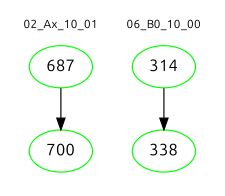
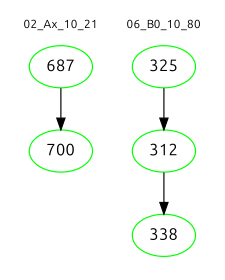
  digraph {
    fontname=Ubuntu
    node [color=green fontname=Ubuntu]
    edge [color=black fontname=Ubuntu]
    n1 [label=687]
    n2 [label=700]
-   n4 [label=314]
+   n3 [label=325]
+   n4 [label=312]
    n5 [label=338]
    subgraph cluster_1 {
      color=white
      fontsize=10
-     label="02_Ax_10_01"
+     label="02_Ax_10_21"
      n1
      n2
    }
    subgraph cluster_2 {
      color=white
      fontsize=10
-     label="06_B0_10_00"
+     label="06_B0_10_80"
+     n3
      n4
      n5
    }
    n1 -> n2
+   n3 -> n4
    n4 -> n5
  }
